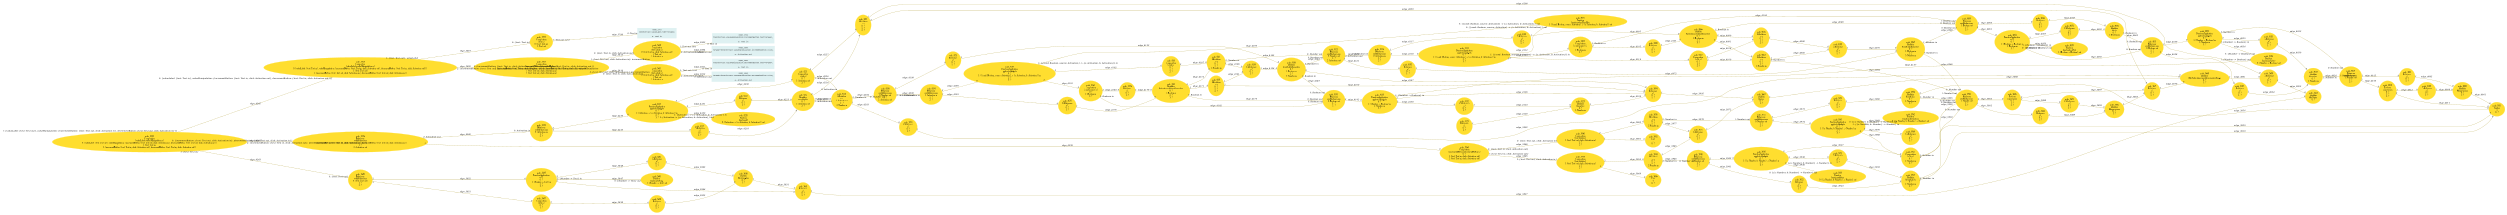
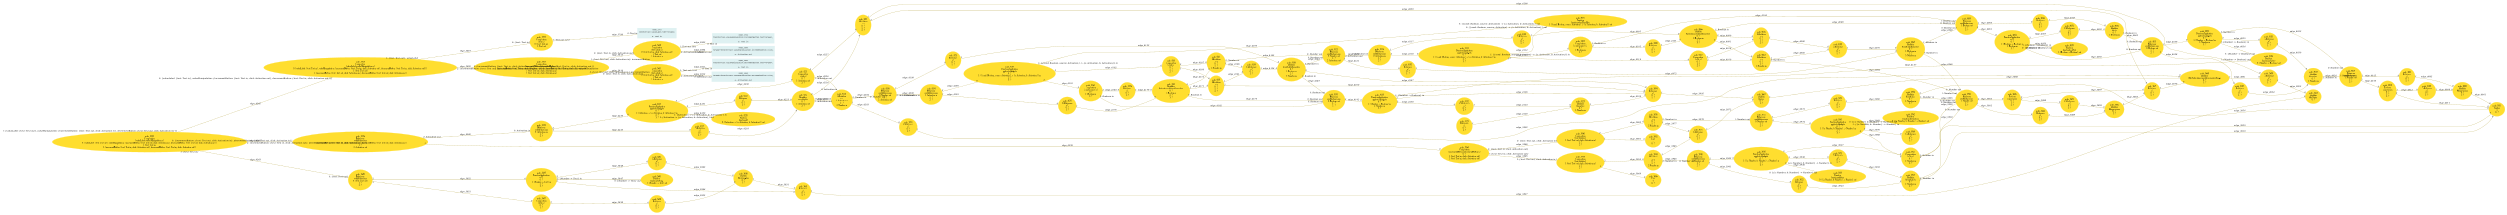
  digraph {
    rankdir=LR
    node [color="#ffde2f" fontname=Times shape=ellipse style=filled]
    edge [arrowHead=none arrowsize=1 color="#9d8400" dir=none fontname="Times-Italic" headlabel=0 taillabel=1]
    n1 [color="#dff1f2" fontname=Courier label="node_3793\ntheInterface.valueLabel.text=<%=a0%>;\n\n0: Text in" shape=box]
    n2 [label="node_3795\nComposition\n{text:$}\n0: {text: Text in}\n1: Text out"]
    n3 [color="#dff1f2" fontname=Courier label="node_3798\ntheInterface.valueManipulation.incrementButton.text=<%=a0%>;\n\n0: Text in" shape=box]
    n4 [color="#dff1f2" fontname=Courier label="node_3800\n<%=a0%>=theInterface.valueManipulation.incrementButton.click;\n\n0: Activation out" shape=box]
    n5 [label="node_3802\nComposition\n{text:$click:$}\n0: {text: Text in, click: Activation out}\n1: Text out\n2: Activation in"]
    n6 [color="#dff1f2" fontname=Courier label="node_3806\ntheInterface.valueManipulation.decrementButton.text=<%=a0%>;\n\n0: Text in" shape=box]
    n7 [color="#dff1f2" fontname=Courier label="node_3808\n<%=a0%>=theInterface.valueManipulation.decrementButton.click;\n\n0: Activation out" shape=box]
    n8 [label="node_3810\nComposition\n{text:$click:$}\n0: {text: Text in, click: Activation out}\n1: Text out\n2: Activation in"]
    n9 [label="node_3814\nComposition\n{incrementButton:$decrementButton:$}\n0: {incrementButton: {text: Text in, click: Activation out}, decrementButton: {text: Text in, click: Activation out}}\n1: {text: Text out, click: Activation in}\n2: {text: Text out, click: Activation in}"]
    n10 [label="node_3818\nComposition\n{valueLabel:$valueManipulation:$}\n0: {valueLabel: {text: Text in}, valueManipulation: {incrementButton: {text: Text in, click: Activation out}, decrementButton: {text: Text in, click: Activation out}}}\n1: {text: Text out}\n2: {incrementButton: {text: Text out, click: Activation in}, decrementButton: {text: Text out, click: Activation in}}"]
    n11 [label="node_3823\nIdentifier\n#theValue\n0: ?"]
    n12 [label="node_3826\nReference\n$!\n0: ?\n1: ?"]
    n13 [label="node_3830\nIdentifier\n#thestringfor$\n0: ?\n1: ?"]
    n14 [label="node_3834\nReference\n$!\n0: ?\n1: ?"]
    n15 [label="node_3837\nComposition\n{text:$}\n0: ?\n1: ?"]
    n16 [label="node_3840\nFunction\nfunctiontoString\n0: {Number -> Text} out"]
    n17 [label="node_3842\nCoReference\n$?\n0: ?\n1: ?"]
    n18 [label="node_3845\nFunctionApplication\n$$=$\n0: ?\n1: {Number -> Text} in\n2: ?\n3: ?"]
    n19 [label="node_3850\nBehaviour\n$withbehaviour$\n0: {text: Text out}\n1: ?\n2: ?"]
    n20 [label="node_3854\nCoReference\n$?\n0: ?\n1: ?"]
    n21 [label="node_3858\nText\n+\n0: ?"]
    n22 [label="node_3860\nIdentifier\n#theValueofincrementdecrementsetting$\n0: ?\n1: ?"]
    n23 [label="node_3867\nIdentifier\n#new$\n0: ?\n1: ?"]
    n24 [label="node_3871\nCoReference\n$?\n0: ?\n1: ?"]
    n25 [label="node_3875\nReference\n$!\n0: ?\n1: ?"]
    n26 [label="node_3882\nIdentifier\n#theprevious$\n0: ?\n1: ?"]
    n27 [label="node_3888\nReference\n$!\n0: ?\n1: ?"]
    n28 [label="node_3892\nCoReference\n$?\n0: ?\n1: ?"]
    n29 [label="node_3896\nPrevious\n$=previous$\n0: ?\n1: ?\n2: ?"]
    n30 [label="node_3901\nBehaviour\n$withbehaviour$\n0: Number out\n1: ?\n2: ?"]
    n31 [label="node_3910\nNumber\n1\n0: ?"]
    n32 [label="node_3917\nIdentifier\n#resultof$+$\n0: ?\n1: Number in\n2: ?"]
    n33 [label="node_3922\nReference\n$!\n0: ?\n1: ?"]
    n34 [label="node_3925\nFunction\nfunctionaddition\n0: {{a: Number, b: Number} -> Number} out"]
    n35 [label="node_3927\nComposition\n{a:$b:$}\n0: ?\n1: Number in\n2: ?"]
    n36 [label="node_3932\nCoReference\n$?\n0: ?\n1: ?"]
    n37 [label="node_3935\nFunctionApplication\napply$to$andget$\n0: ?\n1: {{a: Number, b: Number} -> Number} in\n2: ?\n3: ?"]
    n38 [label="node_3940\nBehaviour\n$withbehaviour$\n0: Number out\n1: ?\n2: ?"]
    n39 [label="node_3944\nAffectation\n$=$\n0: ?\n1: ?\n2: Number in"]
    n40 [label="node_3948\nComposition\n{text:$click:$}\n0: {text: Text out, click: Activation in}\n1: ?\n2: ?"]
    n41 [label="node_3952\nText\n-\n0: ?"]
    n42 [label="node_3954\nIdentifier\n#resultof$-$\n0: ?\n1: Number in\n2: ?"]
    n43 [label="node_3959\nReference\n$!\n0: ?\n1: ?"]
    n44 [label="node_3962\nFunction\nfunctionsubstraction\n0: {{a: Number, b: Number} -> Number} out"]
    n45 [label="node_3964\nCoReference\n$?\n0: ?\n1: ?"]
    n46 [label="node_3967\nFunctionApplication\napply$to$andget$\n0: ?\n1: {{a: Number, b: Number} -> Number} in\n2: ?\n3: ?"]
    n47 [label="node_3972\nBehaviour\n$withbehaviour$\n0: Number out\n1: ?\n2: ?"]
    n48 [label="node_3976\nAffectation\n$=$\n0: ?\n1: ?\n2: Number in"]
    n49 [label="node_3980\nComposition\n{text:$click:$}\n0: {text: Text out, click: Activation in}\n1: ?\n2: ?"]
    n50 [label="node_3984\nComposition\n{incrementButton:$decrementButton:$}\n0: ?\n1: {text: Text in, click: Activation out}\n2: {text: Text in, click: Activation out}"]
    n51 [label="node_3991\nCoReference\n$?\n0: ?\n1: ?"]
    n52 [label="node_3994\nReference\n$!\n0: ?\n1: ?"]
    n53 [label="node_4000\nIdentifier\n#theprevious$\n0: ?\n1: ?"]
    n54 [label="node_4004\nReference\n$!\n0: ?\n1: ?"]
    n55 [label="node_4007\nCoReference\n$?\n0: ?\n1: ?"]
    n56 [label="node_4010\nPrevious\n$=previous$\n0: ?\n1: ?\n2: ?"]
    n57 [label="node_4014\nBehaviour\n$withbehaviour$\n0: Number out\n1: ?\n2: ?"]
    n58 [label="node_4019\nIdentifier\n#$isactive\n0: ?\n1: Number in"]
    n59 [label="node_4023\nReference\n$!\n0: ?\n1: ?"]
    n60 [label="node_4026\nFunction\nfunctionisActive\n0: {Number -> Boolean} out"]
    n61 [label="node_4029\nCoReference\n$?\n0: ?\n1: ?"]
    n62 [label="node_4032\nFunctionApplication\napply$to$andget$\n0: ?\n1: {Number -> Boolean} in\n2: Number in\n3: ?"]
    n63 [label="node_4037\nBehaviour\n$withbehaviour$\n0: Boolean out\n1: ?\n2: ?"]
    n64 [label="node_4042\nIdentifier\n#not$\n0: ?\n1: Boolean in"]
    n65 [label="node_4046\nReference\n$!\n0: ?\n1: ?"]
    n66 [label="node_4049\nFunction\nfunctionboolNot\n0: {Boolean -> Boolean} out"]
    n67 [label="node_4051\nCoReference\n$?\n0: ?\n1: ?"]
    n68 [label="node_4054\nFunctionApplication\n$$=$\n0: ?\n1: {Boolean -> Boolean} in\n2: Boolean in\n3: ?"]
    n69 [label="node_4059\nBehaviour\n$withbehaviour$\n0: Boolean out\n1: ?\n2: ?"]
    n70 [label="node_4065\nIdentifier\n#resultofif$then$else$\n0: ?\n1: Boolean in\n2: ?\n3: Number in"]
    n71 [label="node_4071\nReference\n$!\n0: ?\n1: ?"]
    n72 [label="node_4074\nCoReference\n$?\n0: ?\n1: ?"]
    n73 [label="node_4078\nAffectation\n$=$\n0: ?\n1: ?\n2: ?"]
    n74 [label="node_4083\nAffectation\n$=$\n0: ?\n1: ?\n2: Number in"]
    n75 [label="node_4088\nIdentifier\n#activationofwhen$then$else$\n0: ?\n1: Boolean in\n2: ?\n3: ?"]
    n76 [label="node_4094\nCoReference\n$?\n0: ?\n1: ?"]
    n77 [label="node_4097\nFunction\nfunctionwhenThenElse\n0: {{cond: Boolean, source: Activation} -> {a: Activation, b: Activation}} out"]
    n78 [label="node_4100\nReference\n$!\n0: ?\n1: ?"]
    n79 [label="node_4103\nComposition\n{cond:$source:$}\n0: ?\n1: Boolean in\n2: ?"]
    n80 [label="node_4107\nComposition\n{a:$b:$}\n0: ?\n1: ?\n2: ?"]
    n81 [label="node_4111\nFunctionApplication\napply$to$andget$\n0: ?\n1: {{cond: Boolean, source: Activation} -> {a: Activation, b: Activation}} in\n2: ?\n3: ?"]
    n82 [label="node_4116\nBehaviour\n$withbehaviour$\n0: Activation in\n1: ?\n2: ?"]
    n83 [label="node_4120\nBehaviour\n$withbehaviour$\n0: Number out\n1: ?\n2: Activation out"]
    n84 [label="node_4125\nIdentifier\n#$isactive\n0: ?\n1: Number in"]
    n85 [label="node_4129\nReference\n$!\n0: ?\n1: ?"]
    n86 [label="node_4132\nCoReference\n$?\n0: ?\n1: ?"]
    n87 [label="node_4135\nFunctionApplication\napply$to$andget$\n0: ?\n1: {Number -> Boolean} in\n2: Number in\n3: ?"]
    n88 [label="node_4140\nBehaviour\n$withbehaviour$\n0: Boolean out\n1: ?\n2: ?"]
    n89 [label="node_4146\nIdentifier\n#resultofif$then$else$\n0: ?\n1: Boolean in\n2: ?\n3: Number in"]
    n90 [label="node_4152\nReference\n$!\n0: ?\n1: ?"]
    n91 [label="node_4155\nCoReference\n$?\n0: ?\n1: ?"]
    n92 [label="node_4159\nAffectation\n$=$\n0: ?\n1: ?\n2: ?"]
    n93 [label="node_4164\nAffectation\n$=$\n0: ?\n1: ?\n2: Number in"]
    n94 [label="node_4169\nIdentifier\n#activationofwhen$then$else$\n0: ?\n1: Boolean in\n2: ?\n3: ?"]
    n95 [label="node_4175\nCoReference\n$?\n0: ?\n1: ?"]
    n96 [label="node_4178\nReference\n$!\n0: ?\n1: ?"]
    n97 [label="node_4181\nComposition\n{cond:$source:$}\n0: ?\n1: Boolean in\n2: ?"]
    n98 [label="node_4185\nComposition\n{a:$b:$}\n0: ?\n1: ?\n2: ?"]
    n99 [label="node_4189\nFunctionApplication\napply$to$andget$\n0: ?\n1: {{cond: Boolean, source: Activation} -> {a: Activation, b: Activation}} in\n2: ?\n3: ?"]
    n100 [label="node_4194\nBehaviour\n$withbehaviour$\n0: Activation in\n1: ?\n2: ?"]
    n101 [label="node_4198\nBehaviour\n$withbehaviour$\n0: Number out\n1: ?\n2: Activation out"]
    n102 [label="node_4202\nAffectation\n$=$\n0: Activation in\n1: ?\n2: Number in"]
    n103 [label="node_4207\nAffectation\n$=$\n0: ?\n1: ?\n2: ?"]
    n104 [label="node_4212\nIdentifier\nvariableall$$\n0: ?\n1: Activation out\n2: ?"]
    n105 [label="node_4217\nCoReference\n$?\n0: ?\n1: ?"]
    n106 [label="node_4220\nFunction\nfunctionall\n0: {Activation -> {a: Activation, b: Activation}} out"]
    n107 [label="node_4222\nReference\n$!\n0: ?\n1: ?"]
    n108 [label="node_4225\nComposition\n{a:$b:$}\n0: ?\n1: Activation out\n2: ?"]
    n109 [label="node_4229\nFunctionApplication\napply$to$andget$\n0: ?\n1: {Activation -> {a: Activation, b: Activation}} in\n2: ?\n3: ?"]
    n110 [label="node_4234\nBehaviour\n$withbehaviour$\n0: Activation in\n1: ?\n2: ?"]
    n111 [label="node_4238\nBehaviour\n$withbehaviour$\n0: {incrementButton: {text: Text out, click: Activation in}, decrementButton: {text: Text out, click: Activation in}}\n1: ?\n2: Activation out"]
    n112 [label="node_4242\nComposition\n{valueLabel:$valueManipulation:$}\n0: {valueLabel: {text: Text out}, valueManipulation: {incrementButton: {text: Text out, click: Activation in}, decrementButton: {text: Text out, click: Activation in}}}\n1: {text: Text in}\n2: {incrementButton: {text: Text in, click: Activation out}, decrementButton: {text: Text in, click: Activation out}}"]
    n2 -> n1 [headlabel="0: Text in" label=edge_3796 taillabel="1: Text out: text"]
    n5 -> n3 [headlabel="0: Text in" label=edge_3803 taillabel="1: Text out: text"]
    n5 -> n4 [headlabel="0: Activation out" label=edge_3804 taillabel="2: Activation in: click"]
    n8 -> n6 [headlabel="0: Text in" label=edge_3811 taillabel="1: Text out: text"]
    n8 -> n7 [headlabel="0: Activation out" label=edge_3812 taillabel="2: Activation in: click"]
    n9 -> n5 [headlabel="0: {text: Text in, click: Activation out}" label=edge_3815 taillabel="1: {text: Text out, click: Activation in}: incrementButton"]
    n9 -> n8 [headlabel="0: {text: Text in, click: Activation out}" label=edge_3816 taillabel="2: {text: Text out, click: Activation in}: decrementButton"]
    n10 -> n2 [headlabel="0: {text: Text in}" label=edge_3819 taillabel="1: {text: Text out}: valueLabel"]
    n10 -> n9 [headlabel="0: {incrementButton: {text: Text in, click: Activation out}, decrementButton: {text: Text in, click: Activation out}}" label=edge_3820 taillabel="2: {incrementButton: {text: Text out, click: Activation in}, decrementButton: {text: Text out, click: Activation in}}: valueManipulation"]
    n12 -> n11 [label=edge_3827]
    n13 -> n12 [label=edge_3831]
    n14 -> n13 [label=edge_3835]
    n15 -> n14 [label=edge_3838]
    n17 -> n13 [label=edge_3843]
    n18 -> n12 [label=edge_3846 taillabel=2]
    n18 -> n16 [headlabel="0: {Number -> Text} out" label=edge_3847 taillabel="1: {Number -> Text} in"]
    n18 -> n17 [label=edge_3848 taillabel=3]
    n19 -> n15 [label=edge_3851]
    n19 -> n18 [label=edge_3852 taillabel=2]
    n20 -> n11 [label=edge_3855]
    n22 -> n20 [label=edge_3861]
    n23 -> n22 [label=edge_3868]
    n24 -> n23 [label=edge_3872]
    n25 -> n22 [label=edge_3876]
    n26 -> n25 [label=edge_3883]
    n27 -> n26 [label=edge_3889]
    n28 -> n26 [label=edge_3893]
    n29 -> n25 [label=edge_3897 taillabel=2]
    n29 -> n28 [label=edge_3898]
    n30 -> n27 [label=edge_3902]
    n30 -> n29 [label=edge_3903 taillabel=2]
    n32 -> n30 [headlabel="0: Number out" label=edge_3918 taillabel="1: Number in"]
    n32 -> n31 [label=edge_3919 taillabel=2]
    n33 -> n32 [label=edge_3923]
    n35 -> n30 [headlabel="0: Number out" label=edge_3928 taillabel="1: Number in"]
    n35 -> n31 [label=edge_3929 taillabel=2]
    n36 -> n32 [label=edge_3933]
    n37 -> n34 [headlabel="0: {{a: Number, b: Number} -> Number} out" label=edge_3936 taillabel="1: {{a: Number, b: Number} -> Number} in"]
    n37 -> n35 [label=edge_3937 taillabel=2]
    n37 -> n36 [label=edge_3938 taillabel=3]
    n38 -> n33 [label=edge_3941]
    n38 -> n37 [label=edge_3942 taillabel=2]
    n39 -> n24 [label=edge_3945]
    n39 -> n38 [headlabel="0: Number out" label=edge_3946 taillabel="2: Number in"]
    n40 -> n21 [label=edge_3949]
    n40 -> n39 [label=edge_3950 taillabel=2]
    n42 -> n30 [headlabel="0: Number out" label=edge_3955 taillabel="1: Number in"]
    n42 -> n31 [label=edge_3956 taillabel=2]
    n43 -> n42 [label=edge_3960]
    n46 -> n35 [label=edge_3968 taillabel=2]
    n46 -> n44 [headlabel="0: {{a: Number, b: Number} -> Number} out" label=edge_3969 taillabel="1: {{a: Number, b: Number} -> Number} in"]
    n46 -> n45 [label=edge_3970 taillabel=3]
    n47 -> n43 [label=edge_3973]
    n47 -> n46 [label=edge_3974 taillabel=2]
    n48 -> n24 [label=edge_3977]
    n48 -> n47 [headlabel="0: Number out" label=edge_3978 taillabel="2: Number in"]
    n49 -> n41 [label=edge_3981]
    n49 -> n48 [label=edge_3982 taillabel=2]
    n50 -> n40 [headlabel="0: {text: Text out, click: Activation in}" label=edge_3985 taillabel="1: {text: Text in, click: Activation out}"]
    n50 -> n49 [headlabel="0: {text: Text out, click: Activation in}" label=edge_3986 taillabel="2: {text: Text in, click: Activation out}"]
    n51 -> n22 [label=edge_3992]
    n52 -> n23 [label=edge_3995]
    n53 -> n31 [label=edge_4001]
    n54 -> n53 [label=edge_4005]
    n55 -> n53 [label=edge_4008]
    n56 -> n31 [label=edge_4011 taillabel=2]
    n56 -> n55 [label=edge_4012]
    n57 -> n54 [label=edge_4015]
    n57 -> n56 [label=edge_4016 taillabel=2]
    n58 -> n57 [headlabel="0: Number out" label=edge_4020 taillabel="1: Number in"]
    n59 -> n58 [label=edge_4024]
    n61 -> n58 [label=edge_4030]
    n62 -> n57 [headlabel="0: Number out" label=edge_4033 taillabel="2: Number in"]
    n62 -> n60 [headlabel="0: {Number -> Boolean} out" label=edge_4034 taillabel="1: {Number -> Boolean} in"]
    n62 -> n61 [label=edge_4035 taillabel=3]
    n63 -> n59 [label=edge_4038]
    n63 -> n62 [label=edge_4039 taillabel=2]
    n64 -> n63 [headlabel="0: Boolean out" label=edge_4043 taillabel="1: Boolean in"]
    n65 -> n64 [label=edge_4047]
    n67 -> n64 [label=edge_4052]
    n68 -> n63 [headlabel="0: Boolean out" label=edge_4055 taillabel="2: Boolean in"]
    n68 -> n66 [headlabel="0: {Boolean -> Boolean} out" label=edge_4056 taillabel="1: {Boolean -> Boolean} in"]
    n68 -> n67 [label=edge_4057 taillabel=3]
    n69 -> n65 [label=edge_4060]
    n69 -> n68 [label=edge_4061 taillabel=2]
    n70 -> n30 [headlabel="0: Number out" label=edge_4066 taillabel="3: Number in"]
    n70 -> n69 [headlabel="0: Boolean out" label=edge_4068 taillabel="1: Boolean in"]
    n71 -> n70 [label=edge_4072]
    n72 -> n70 [label=edge_4075]
    n73 -> n72 [label=edge_4080]
    n74 -> n30 [headlabel="0: Number out" label=edge_4084 taillabel="2: Number in"]
    n74 -> n72 [label=edge_4085]
    n75 -> n69 [headlabel="0: Boolean out" label=edge_4089 taillabel="1: Boolean in"]
    n75 -> n73 [label=edge_4090 taillabel=2]
    n75 -> n74 [label=edge_4091 taillabel=3]
    n76 -> n75 [label=edge_4095]
    n78 -> n75 [label=edge_4101]
    n79 -> n69 [headlabel="0: Boolean out" label=edge_4104 taillabel="1: Boolean in"]
    n79 -> n78 [label=edge_4105 taillabel=2]
    n80 -> n73 [label=edge_4108]
    n80 -> n74 [label=edge_4109 taillabel=2]
    n81 -> n77 [headlabel="0: {{cond: Boolean, source: Activation} -> {a: Activation, b: Activation}} out" label=edge_4112 taillabel="1: {{cond: Boolean, source: Activation} -> {a: Activation, b: Activation}} in"]
    n81 -> n79 [label=edge_4113 taillabel=2]
    n81 -> n80 [label=edge_4114 taillabel=3]
    n82 -> n76 [label=edge_4117]
    n82 -> n81 [label=edge_4118 taillabel=2]
    n83 -> n71 [label=edge_4121]
    n83 -> n82 [headlabel="0: Activation in" label=edge_4122 taillabel="2: Activation out"]
    n84 -> n52 [label=edge_4126]
    n85 -> n84 [label=edge_4130]
    n86 -> n84 [label=edge_4133]
    n87 -> n52 [label=edge_4136 taillabel=2]
    n87 -> n60 [headlabel="0: {Number -> Boolean} out" label=edge_4137 taillabel="1: {Number -> Boolean} in"]
    n87 -> n86 [label=edge_4138 taillabel=3]
    n88 -> n87 [label=edge_4142 taillabel=2]
    n89 -> n52 [label=edge_4147 taillabel=2]
    n89 -> n83 [headlabel="0: Number out" label=edge_4148 taillabel="3: Number in"]
    n89 -> n88 [headlabel="0: Boolean out" label=edge_4149 taillabel="1: Boolean in"]
    n90 -> n89 [label=edge_4153]
    n91 -> n89 [label=edge_4156]
    n92 -> n52 [label=edge_4160 taillabel=2]
    n92 -> n91 [label=edge_4161]
    n93 -> n83 [headlabel="0: Number out" label=edge_4165 taillabel="2: Number in"]
    n93 -> n91 [label=edge_4166]
    n94 -> n88 [headlabel="0: Boolean out" label=edge_4170 taillabel="1: Boolean in"]
    n94 -> n92 [label=edge_4171 taillabel=2]
    n94 -> n93 [label=edge_4172 taillabel=3]
    n95 -> n94 [label=edge_4176]
    n96 -> n94 [label=edge_4179]
    n97 -> n88 [headlabel="0: Boolean out" label=edge_4182 taillabel="1: Boolean in"]
    n97 -> n96 [label=edge_4183 taillabel=2]
+   n98 -> n92 [label=edge_4186]
    n98 -> n93 [label=edge_4187 taillabel=2]
    n99 -> n77 [headlabel="0: {{cond: Boolean, source: Activation} -> {a: Activation, b: Activation}} out" label=edge_4190 taillabel="1: {{cond: Boolean, source: Activation} -> {a: Activation, b: Activation}} in"]
    n99 -> n97 [label=edge_4191 taillabel=2]
    n99 -> n98 [label=edge_4192 taillabel=3]
    n100 -> n95 [label=edge_4195]
    n100 -> n99 [label=edge_4196 taillabel=2]
    n101 -> n90 [label=edge_4199]
    n101 -> n100 [headlabel="0: Activation in" label=edge_4200 taillabel="2: Activation out"]
    n102 -> n51 [label=edge_4203]
    n102 -> n101 [headlabel="0: Number out" label=edge_4204 taillabel="2: Number in"]
    n103 -> n20 [label=edge_4208]
    n103 -> n25 [label=edge_4209 taillabel=2]
    n104 -> n102 [headlabel="0: Activation in" label=edge_4213 taillabel="1: Activation out"]
    n104 -> n103 [label=edge_4214 taillabel=2]
    n105 -> n104 [label=edge_4218]
    n107 -> n104 [label=edge_4223]
    n108 -> n102 [headlabel="0: Activation in" label=edge_4226 taillabel="1: Activation out"]
    n108 -> n103 [label=edge_4227 taillabel=2]
    n109 -> n106 [headlabel="0: {Activation -> {a: Activation, b: Activation}} out" label=edge_4230 taillabel="1: {Activation -> {a: Activation, b: Activation}} in"]
    n109 -> n107 [label=edge_4231 taillabel=2]
    n109 -> n108 [label=edge_4232 taillabel=3]
    n110 -> n105 [label=edge_4235]
    n110 -> n109 [label=edge_4236 taillabel=2]
    n111 -> n50 [label=edge_4239]
    n111 -> n110 [headlabel="0: Activation in" label=edge_4240 taillabel="2: Activation out"]
    n112 -> n10 [headlabel="0: {valueLabel: {text: Text in}, valueManipulation: {incrementButton: {text: Text in, click: Activation out}, decrementButton: {text: Text in, click: Activation out}}}" label=edge_4245 taillabel="0: {valueLabel: {text: Text out}, valueManipulation: {incrementButton: {text: Text out, click: Activation in}, decrementButton: {text: Text out, click: Activation in}}}"]
    n112 -> n19 [headlabel="0: {text: Text out}" label=edge_4243 taillabel="1: {text: Text in}"]
    n112 -> n111 [headlabel="0: {incrementButton: {text: Text out, click: Activation in}, decrementButton: {text: Text out, click: Activation in}}" label=edge_4244 taillabel="2: {incrementButton: {text: Text in, click: Activation out}, decrementButton: {text: Text in, click: Activation out}}"]
  }
